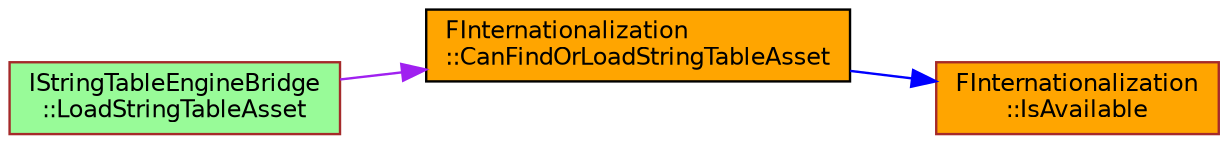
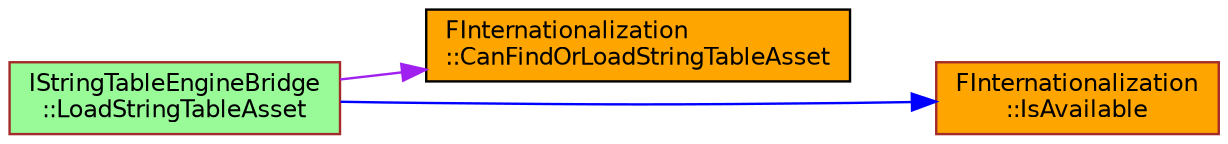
  digraph {
    rankdir=LR
    node [color=brown fillcolor=orange fontname=Helvetica fontsize=10 shape=box style=filled]
    edge [fontname=Helvetica fontsize=10 labelfontname=Helvetica labelfontsize=10 style=solid]
    n1 [fillcolor=palegreen fontcolor=black height=0.2 label="IStringTableEngineBridge\l::LoadStringTableAsset" width=0.4]
    n2 [color=black height=0.2 label="FInternationalization\l::CanFindOrLoadStringTableAsset" width=0.4]
    n3 [height=0.2 label="FInternationalization\l::IsAvailable" width=0.4]
    n1 -> n2 [color=purple]
-   n2 -> n3 [color=blue]
+   n1 -> n3 [color=blue]
  }
